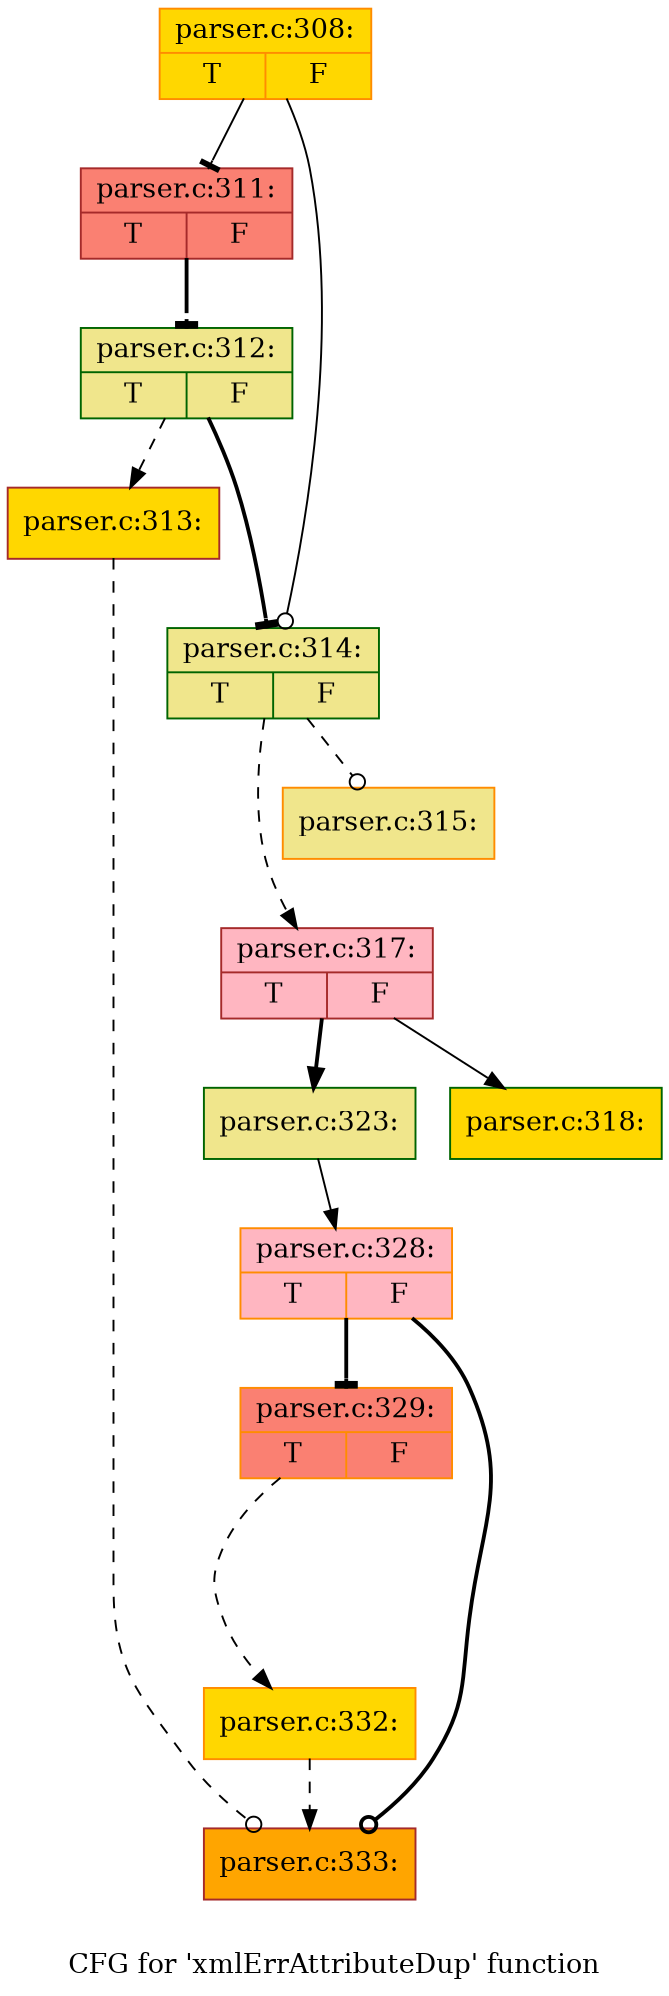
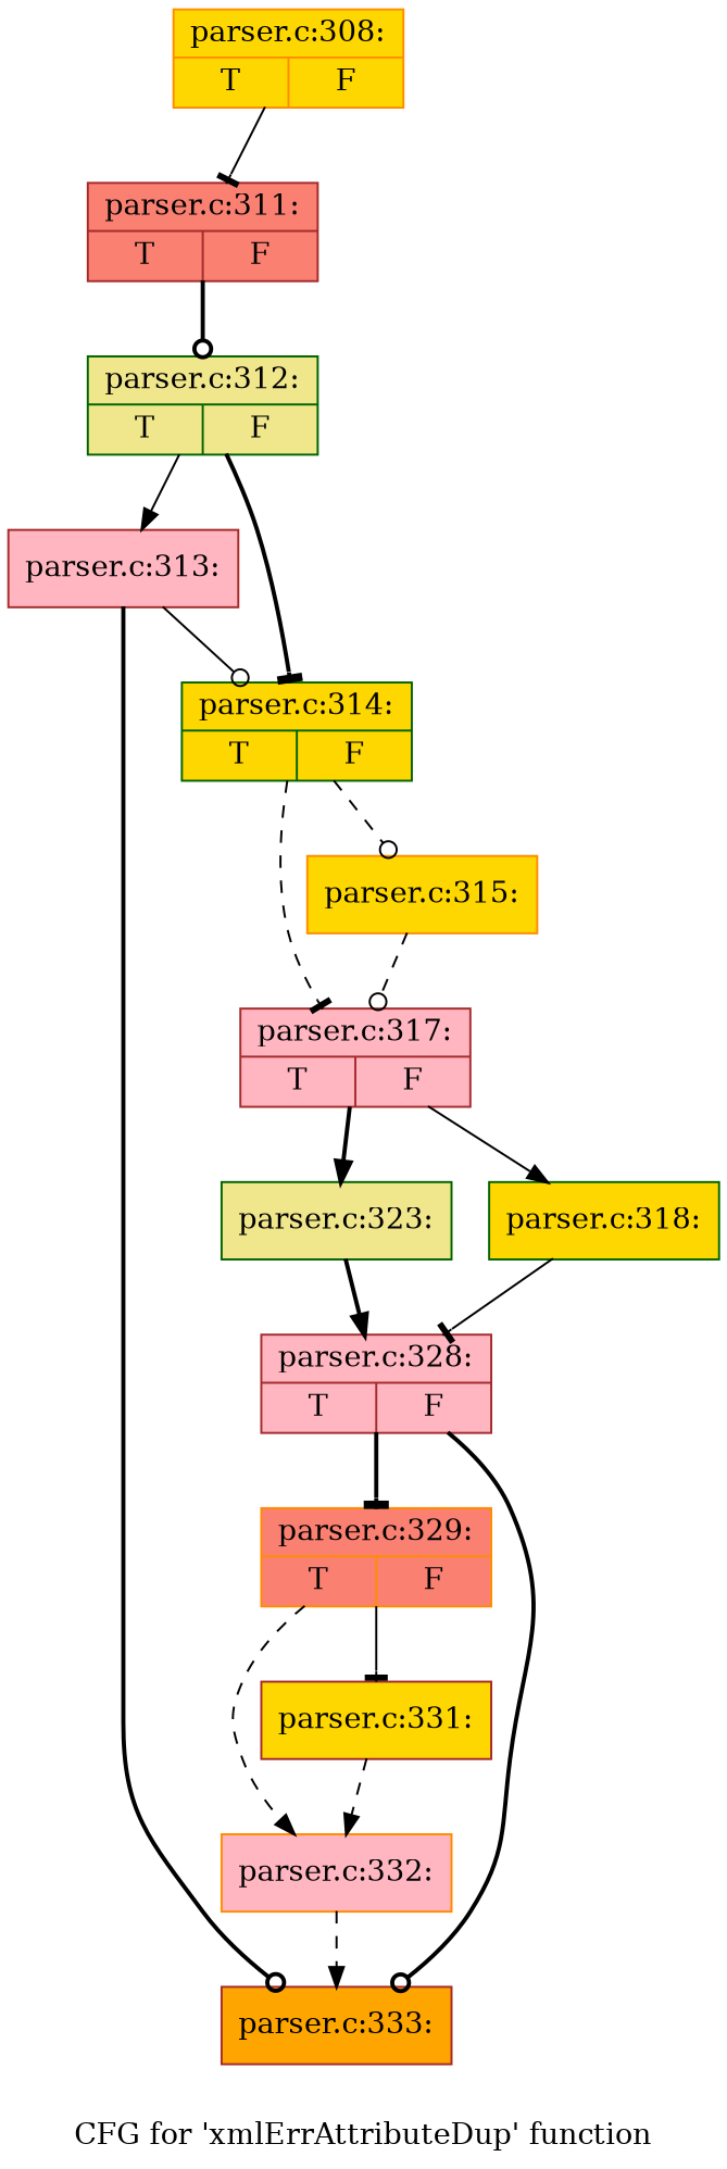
  digraph {
    label="CFG for 'xmlErrAttributeDup' function"
    node [color=darkorange fillcolor=gold shape=record style=filled]
    edge [arrowhead=normal style=dashed]
    n1 [label="{parser.c:308:|{<s0>T|<s1>F}}"]
    n2 [color=brown fillcolor=salmon label="{parser.c:311:|{<s0>T|<s1>F}}"]
-   n3 [color=darkgreen fillcolor=khaki label="{parser.c:314:|{<s0>T|<s1>F}}"]
+   n3 [color=darkgreen label="{parser.c:314:|{<s0>T|<s1>F}}"]
    n4 [color=darkgreen fillcolor=khaki label="{parser.c:312:|{<s0>T|<s1>F}}"]
-   n5 [fillcolor=khaki label="{parser.c:315:}"]
+   n5 [label="{parser.c:315:}"]
    n6 [color=brown fillcolor=lightpink label="{parser.c:317:|{<s0>T|<s1>F}}"]
-   n7 [color=brown label="{parser.c:313:}"]
+   n7 [color=brown fillcolor=lightpink label="{parser.c:313:}"]
    n8 [color=darkgreen label="{parser.c:318:}"]
    n9 [color=darkgreen fillcolor=khaki label="{parser.c:323:}"]
    n10 [color=brown fillcolor=orange label="{parser.c:333:}"]
-   n11 [fillcolor=lightpink label="{parser.c:328:|{<s0>T|<s1>F}}"]
+   n11 [color=brown fillcolor=lightpink label="{parser.c:328:|{<s0>T|<s1>F}}"]
    n12 [fillcolor=salmon label="{parser.c:329:|{<s0>T|<s1>F}}"]
-   n14 [label="{parser.c:332:}"]
+   n13 [color=brown label="{parser.c:331:}"]
+   n14 [fillcolor=lightpink label="{parser.c:332:}"]
    n1 -> n2 [arrowhead=tee style=solid]
-   n1 -> n3 [arrowhead=odot style=solid]
-   n2 -> n4 [arrowhead=tee style=bold]
+   n7 -> n3 [arrowhead=odot style=solid]
+   n2 -> n4 [arrowhead=odot style=bold]
    n3 -> n5 [arrowhead=odot]
-   n3 -> n6
+   n3 -> n6 [arrowhead=tee]
    n4 -> n3 [arrowhead=tee style=bold]
-   n4 -> n7
+   n4 -> n7 [style=solid]
+   n5 -> n6 [arrowhead=odot]
    n6 -> n8 [style=solid]
    n6 -> n9 [style=bold]
-   n7 -> n10 [arrowhead=odot]
-   n9 -> n11 [style=solid]
+   n7 -> n10 [arrowhead=odot style=bold]
+   n8 -> n11 [arrowhead=tee style=solid]
+   n9 -> n11 [style=bold]
    n11 -> n10 [arrowhead=odot style=bold]
    n11 -> n12 [arrowhead=tee style=bold]
+   n12 -> n13 [arrowhead=tee style=solid]
    n12 -> n14
+   n13 -> n14
    n14 -> n10
  }
